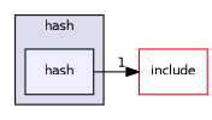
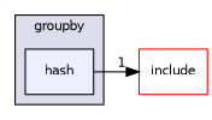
  digraph {
    compound=true
    rankdir=LR
    node [fontname=Helvetica fontsize=10 shape=box style=filled]
    n1 [fillcolor="#eeeeff" label=hash pencolor=black]
    n2 [color=red fillcolor=white label=include]
    subgraph cluster_1 {
      bgcolor="#ddddee"
      fontname=Helvetica
      fontsize=10
-     label=hash
+     label=groupby
      pencolor=black
      n1
    }
    n1 -> n2 [headlabel=1 labeldistance=1.5 labelfontname=Helvetica labelfontsize=10]
  }
